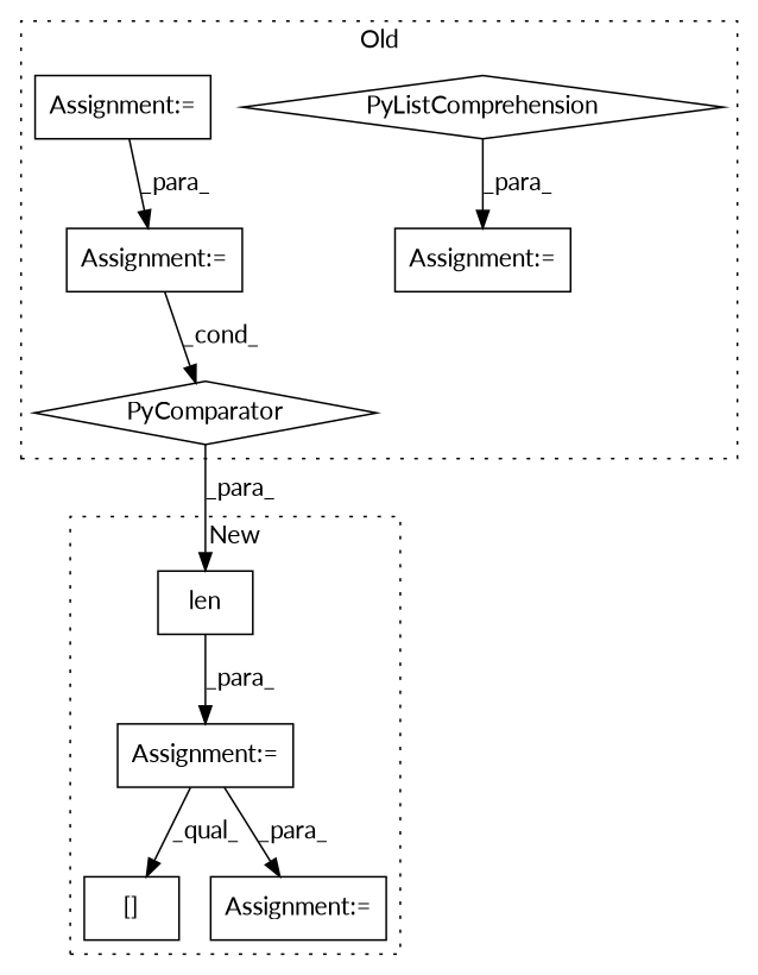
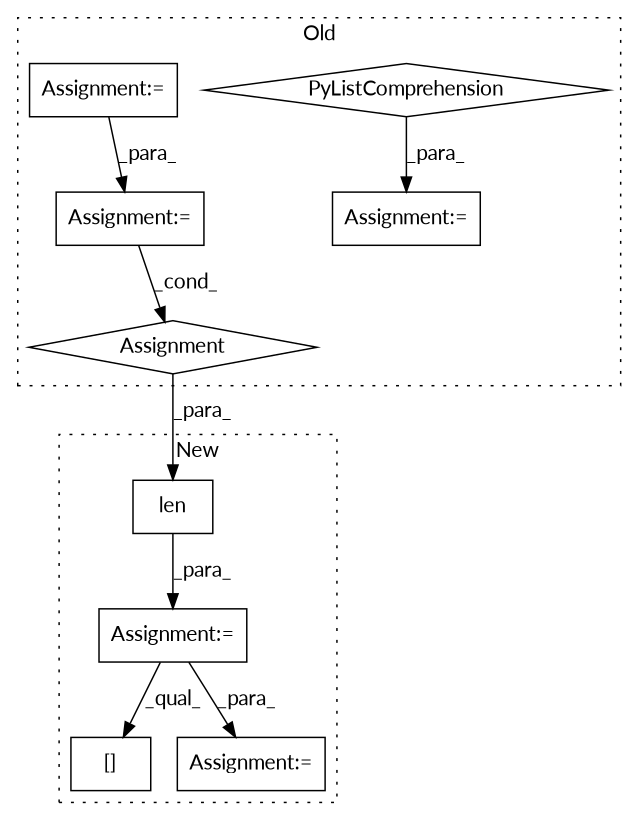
  digraph {
    fontname=Lato
    node [a=7 fontname=Lato l=1 s=1192 shape=box]
    edge [fontname=Lato]
-   n1 [a=113 l=23 label=PyComparator shape=diamond]
+   n1 [a=113 l=23 label=Assignment shape=diamond]
    n2 [l=23 label="Assignment:="]
    n3 [label="Assignment:=" s=1067]
    n4 [a=109 l=130 label=PyListComprehension s=1093 shape=diamond]
    n5 [l=6 label="Assignment:=" s=970]
    n6 [a=32 l="4,1" label=len s="1065,1075"]
    n7 [label="Assignment:=" s=1047]
    n8 [a=2 l="7,1" label="[]" s="1292,1301"]
    n9 [label="Assignment:=" s=1816]
    subgraph cluster_1 {
      label=Old
      style=dotted
      n1
      n2
      n3
      n4
      n5
    }
    subgraph cluster_2 {
      label=New
      style=dotted
      n6
      n7
      n8
      n9
    }
    n1 -> n6 [label=_para_]
    n2 -> n1 [label=_cond_]
    n4 -> n3 [label=_para_]
    n5 -> n2 [label=_para_]
    n6 -> n7 [label=_para_]
    n7 -> n8 [label=_qual_]
    n7 -> n9 [label=_para_]
  }
